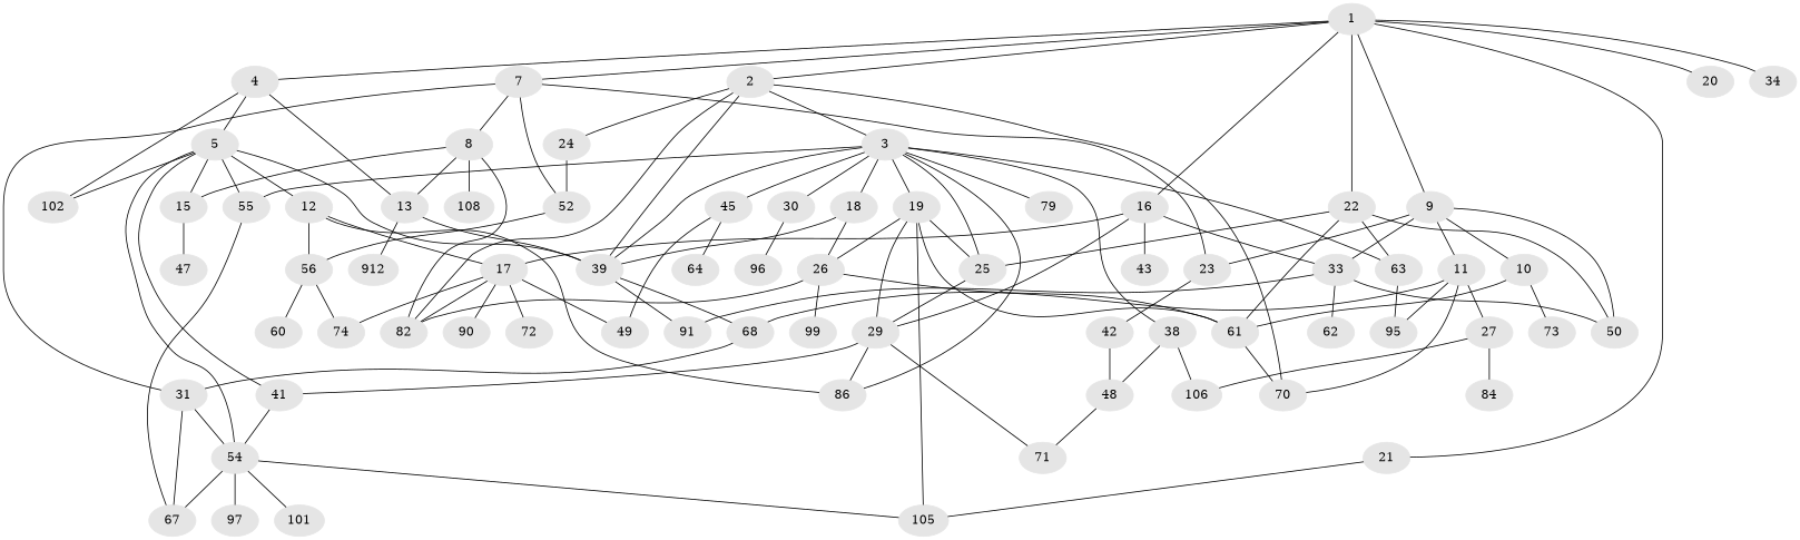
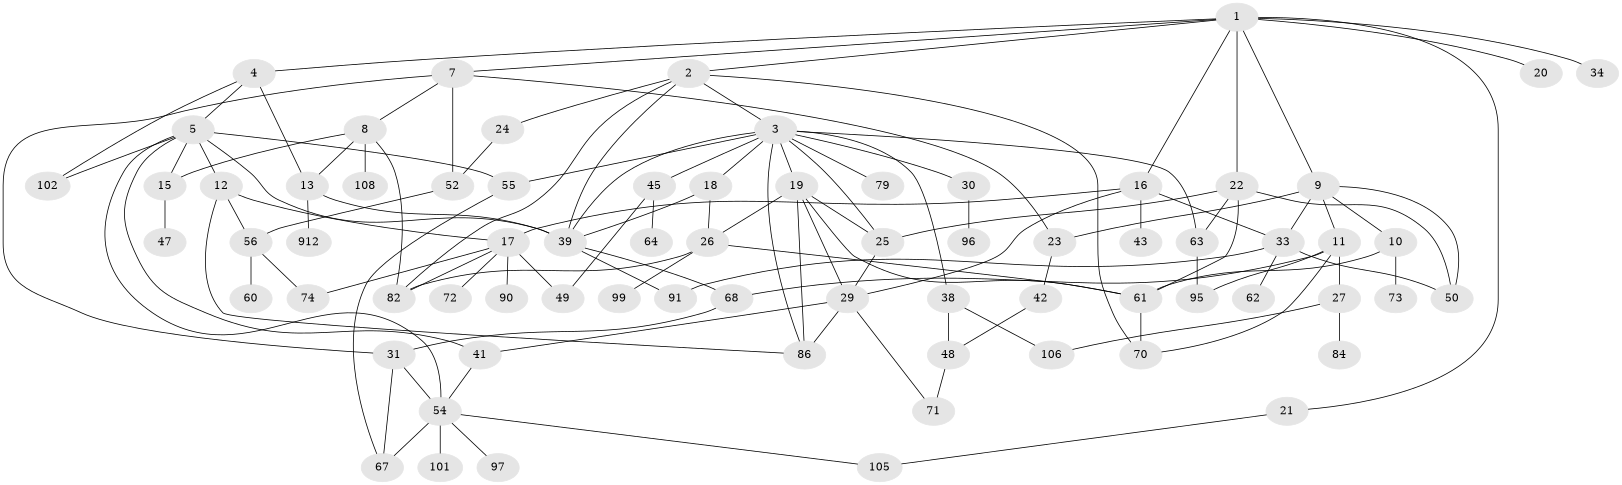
  graph {
    node [color=gray90 style=filled]
    1 [super="+6"]
    2 [super="+100"]
    4
    7 [super="+92"]
    9 [super="+28"]
    16
    20
    21 [super="+85"]
    22 [super="+89"]
    34
    3 [super="+14"]
    24 [super="+93"]
    39 [super="+87"]
    70 [super="+77"]
    82 [super="+109"]
    5 [super="+40"]
    13 [super="+58"]
    102
    8 [super="+66"]
    23 [super="+32"]
    31 [super="+110"]
    52 [super="+80"]
    10 [super="+37"]
    11 [super="+36"]
    33 [super="+44"]
    50
    17 [super="+53"]
    29 [super="+46"]
    43
    105
    25 [super="+51"]
    63 [super="+76"]
    61 [super="+88"]
    18
    19 [super="+104"]
    30
    38 [super="+65"]
    45 [super="+57"]
    55 [super="+69"]
    79
    86 [super="+103"]
    68 [super="+98"]
    91 [super="+111"]
    26 [super="+35"]
    96
    106
    48 [super="+94"]
    49
    64
    67 [super="+83"]
    95
    12
    15 [super="+81"]
    41
    54 [super="+59"]
    n56 [label=912]
    56 [super="+78"]
    47
    97
    101
    108
    42
    73
    27 [super="+107"]
    62
    84
    72 [super="+75"]
    74
    90
    60
    71
    99
    1 -- 2
    1 -- 4
    1 -- 7
    1 -- 9
    1 -- 16
    1 -- 20
    1 -- 21
    1 -- 22
    1 -- 34
    2 -- 3
    2 -- 24
    2 -- 39
    2 -- 70
    2 -- 82
    4 -- 5
    4 -- 13
    4 -- 102
    7 -- 8
    7 -- 23
    7 -- 31
    7 -- 52
    9 -- 23
    9 -- 10
    9 -- 11
    9 -- 33
    9 -- 50
    16 -- 33
    16 -- 17
    16 -- 29
    16 -- 43
    21 -- 105
    22 -- 50
    22 -- 25
    22 -- 63
    22 -- 61
    3 -- 39
    3 -- 25
    3 -- 63
    3 -- 18
    3 -- 19
    3 -- 30
    3 -- 38
    3 -- 45
    3 -- 55
    3 -- 79
    3 -- 86
    24 -- 52
    39 -- 68
    39 -- 91
    5 -- 39
    5 -- 102
    5 -- 55
    5 -- 12
    5 -- 15
    5 -- 41
    5 -- 54
    13 -- 39
    13 -- n56
    8 -- 82
    8 -- 13
    8 -- 15
    8 -- 108
    23 -- 42
    31 -- 67
    31 -- 54
    52 -- 56
    10 -- 61
    10 -- 73
    11 -- 70
    11 -- 68
    11 -- 95
    11 -- 27
    33 -- 50
    33 -- 91 [weight=2]
    33 -- 62
    17 -- 82
    17 -- 49
    17 -- 72
    17 -- 74
    17 -- 90
    29 -- 86 [weight=2]
    29 -- 41
    29 -- 71
    25 -- 29
    63 -- 95
    61 -- 70
    18 -- 39
    18 -- 26
    19 -- 29
    19 -- 25
    19 -- 61 [weight=2]
-   19 -- 105
+   19 -- 86
    19 -- 26
    30 -- 96
    38 -- 106
    38 -- 48
    45 -- 49
    45 -- 64
    55 -- 67
    68 -- 31
    26 -- 82
    26 -- 61
    26 -- 99
    48 -- 71
    12 -- 17
    12 -- 86
    12 -- 56
    15 -- 47
    41 -- 54
    54 -- 105
    54 -- 67
    54 -- 97
    54 -- 101
    56 -- 74
    56 -- 60
    42 -- 48
    27 -- 106
    27 -- 84
  }
